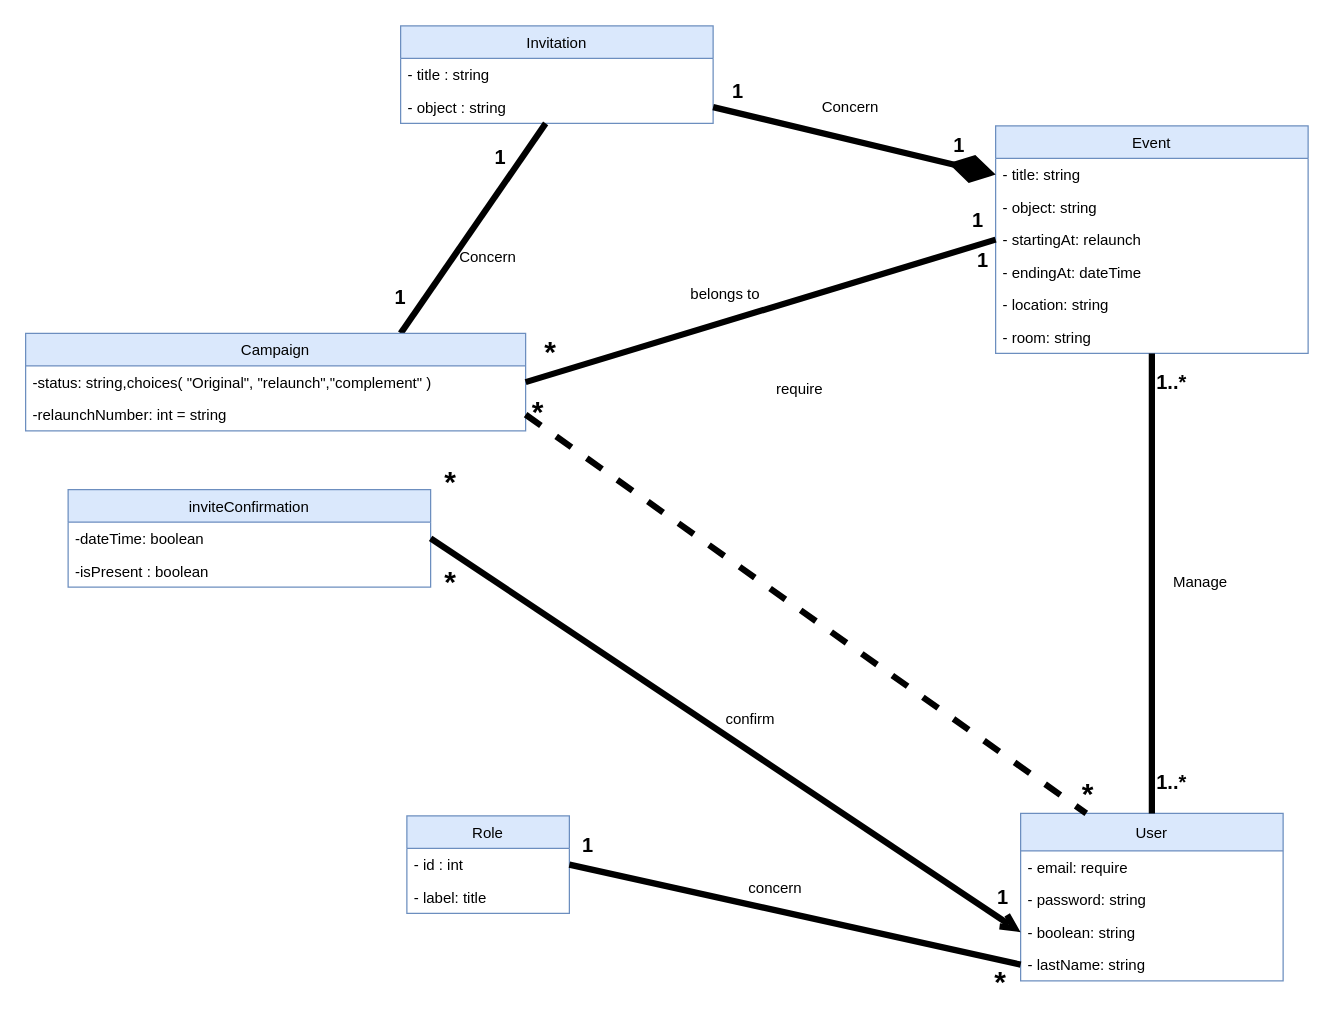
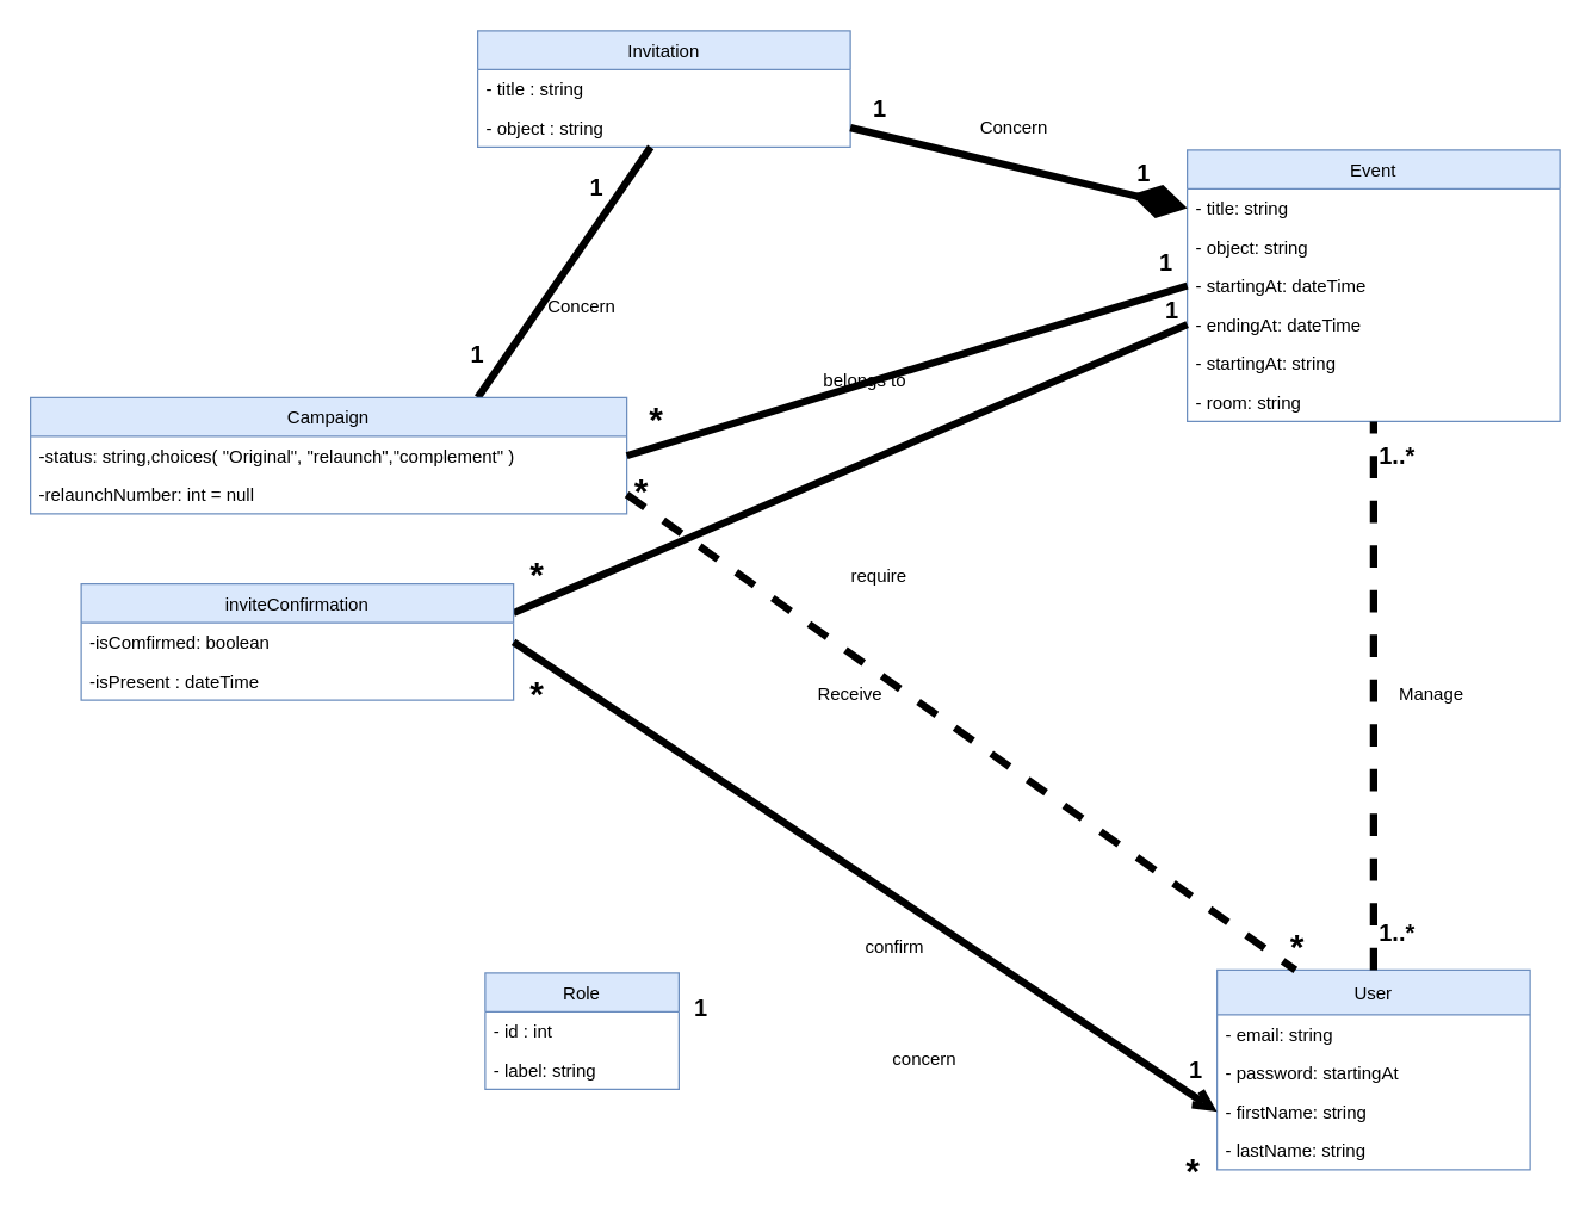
  <mxCell id="0" />
  <mxCell id="1" parent="0" />
  <mxCell id="2" value="User" style="swimlane;fontStyle=0;childLayout=stackLayout;horizontal=1;startSize=30;fillColor=#dae8fc;horizontalStack=0;resizeParent=1;resizeParentMax=0;resizeLast=0;collapsible=1;marginBottom=0;strokeColor=#6c8ebf;" parent="1" vertex="1"><mxGeometry x="816" y="650" width="210" height="134" as="geometry"><mxRectangle x="340" y="340" width="100" height="30" as="alternateBounds" /></mxGeometry></mxCell>
- <mxCell id="3" value="- email: require" style="text;strokeColor=none;fillColor=none;align=left;verticalAlign=top;spacingLeft=4;spacingRight=4;overflow=hidden;rotatable=0;points=[[0,0.5],[1,0.5]];portConstraint=eastwest;" parent="2" vertex="1"><mxGeometry y="30" width="210" height="26" as="geometry" /></mxCell>
- <mxCell id="4" value="- password: string" style="text;strokeColor=none;fillColor=none;align=left;verticalAlign=top;spacingLeft=4;spacingRight=4;overflow=hidden;rotatable=0;points=[[0,0.5],[1,0.5]];portConstraint=eastwest;" parent="2" vertex="1"><mxGeometry y="56" width="210" height="26" as="geometry" /></mxCell>
- <mxCell id="5" value="- boolean: string" style="text;strokeColor=none;fillColor=none;align=left;verticalAlign=top;spacingLeft=4;spacingRight=4;overflow=hidden;rotatable=0;points=[[0,0.5],[1,0.5]];portConstraint=eastwest;" parent="2" vertex="1"><mxGeometry y="82" width="210" height="26" as="geometry" /></mxCell>
+ <mxCell id="3" value="- email: string" style="text;strokeColor=none;fillColor=none;align=left;verticalAlign=top;spacingLeft=4;spacingRight=4;overflow=hidden;rotatable=0;points=[[0,0.5],[1,0.5]];portConstraint=eastwest;" parent="2" vertex="1"><mxGeometry y="30" width="210" height="26" as="geometry" /></mxCell>
+ <mxCell id="4" value="- password: startingAt" style="text;strokeColor=none;fillColor=none;align=left;verticalAlign=top;spacingLeft=4;spacingRight=4;overflow=hidden;rotatable=0;points=[[0,0.5],[1,0.5]];portConstraint=eastwest;" parent="2" vertex="1"><mxGeometry y="56" width="210" height="26" as="geometry" /></mxCell>
+ <mxCell id="5" value="- firstName: string" style="text;strokeColor=none;fillColor=none;align=left;verticalAlign=top;spacingLeft=4;spacingRight=4;overflow=hidden;rotatable=0;points=[[0,0.5],[1,0.5]];portConstraint=eastwest;" parent="2" vertex="1"><mxGeometry y="82" width="210" height="26" as="geometry" /></mxCell>
  <mxCell id="6" value="- lastName: string" style="text;strokeColor=none;fillColor=none;align=left;verticalAlign=top;spacingLeft=4;spacingRight=4;overflow=hidden;rotatable=0;points=[[0,0.5],[1,0.5]];portConstraint=eastwest;" parent="2" vertex="1"><mxGeometry y="108" width="210" height="26" as="geometry" /></mxCell>
  <mxCell id="7" value="Event" style="swimlane;fontStyle=0;childLayout=stackLayout;horizontal=1;startSize=26;fillColor=#dae8fc;horizontalStack=0;resizeParent=1;resizeParentMax=0;resizeLast=0;collapsible=1;marginBottom=0;strokeColor=#6c8ebf;" parent="1" vertex="1"><mxGeometry x="796" y="100" width="250" height="182" as="geometry" /></mxCell>
  <mxCell id="8" value="- title: string" style="text;strokeColor=none;fillColor=none;align=left;verticalAlign=top;spacingLeft=4;spacingRight=4;overflow=hidden;rotatable=0;points=[[0,0.5],[1,0.5]];portConstraint=eastwest;" parent="7" vertex="1"><mxGeometry y="26" width="250" height="26" as="geometry" /></mxCell>
  <mxCell id="9" value="- object: string" style="text;strokeColor=none;fillColor=none;align=left;verticalAlign=top;spacingLeft=4;spacingRight=4;overflow=hidden;rotatable=0;points=[[0,0.5],[1,0.5]];portConstraint=eastwest;" parent="7" vertex="1"><mxGeometry y="52" width="250" height="26" as="geometry" /></mxCell>
- <mxCell id="10" value="- startingAt: relaunch" style="text;strokeColor=none;fillColor=none;align=left;verticalAlign=top;spacingLeft=4;spacingRight=4;overflow=hidden;rotatable=0;points=[[0,0.5],[1,0.5]];portConstraint=eastwest;" parent="7" vertex="1"><mxGeometry y="78" width="250" height="26" as="geometry" /></mxCell>
+ <mxCell id="10" value="- startingAt: dateTime" style="text;strokeColor=none;fillColor=none;align=left;verticalAlign=top;spacingLeft=4;spacingRight=4;overflow=hidden;rotatable=0;points=[[0,0.5],[1,0.5]];portConstraint=eastwest;" parent="7" vertex="1"><mxGeometry y="78" width="250" height="26" as="geometry" /></mxCell>
  <mxCell id="11" value="- endingAt: dateTime" style="text;strokeColor=none;fillColor=none;align=left;verticalAlign=top;spacingLeft=4;spacingRight=4;overflow=hidden;rotatable=0;points=[[0,0.5],[1,0.5]];portConstraint=eastwest;" parent="7" vertex="1"><mxGeometry y="104" width="250" height="26" as="geometry" /></mxCell>
- <mxCell id="12" value="- location: string" style="text;strokeColor=none;fillColor=none;align=left;verticalAlign=top;spacingLeft=4;spacingRight=4;overflow=hidden;rotatable=0;points=[[0,0.5],[1,0.5]];portConstraint=eastwest;" parent="7" vertex="1"><mxGeometry y="130" width="250" height="26" as="geometry" /></mxCell>
+ <mxCell id="12" value="- startingAt: string" style="text;strokeColor=none;fillColor=none;align=left;verticalAlign=top;spacingLeft=4;spacingRight=4;overflow=hidden;rotatable=0;points=[[0,0.5],[1,0.5]];portConstraint=eastwest;" parent="7" vertex="1"><mxGeometry y="130" width="250" height="26" as="geometry" /></mxCell>
  <mxCell id="13" value="- room: string" style="text;strokeColor=none;fillColor=none;align=left;verticalAlign=top;spacingLeft=4;spacingRight=4;overflow=hidden;rotatable=0;points=[[0,0.5],[1,0.5]];portConstraint=eastwest;" parent="7" vertex="1"><mxGeometry y="156" width="250" height="26" as="geometry" /></mxCell>
- <mxCell id="14" value="" style="endArrow=none;html=1;rounded=0;strokeWidth=5;exitX=0.5;exitY=0;exitDx=0;exitDy=0;fillColor=#d5e8d4;strokeColor=#000000;" parent="1" source="2" target="13" edge="1"><mxGeometry width="50" height="50" relative="1" as="geometry"><mxPoint x="987" y="500" as="sourcePoint" /><mxPoint x="1037" y="450" as="targetPoint" /></mxGeometry></mxCell>
+ <mxCell id="14" value="" style="endArrow=none;html=1;rounded=0;strokeWidth=5;exitX=0.5;exitY=0;exitDx=0;exitDy=0;fillColor=#d5e8d4;strokeColor=#000000;dashed=1;" parent="1" source="2" target="13" edge="1"><mxGeometry width="50" height="50" relative="1" as="geometry"><mxPoint x="987" y="500" as="sourcePoint" /><mxPoint x="1037" y="450" as="targetPoint" /></mxGeometry></mxCell>
  <mxCell id="15" value="Manage" style="text;html=1;strokeColor=none;fillColor=none;align=center;verticalAlign=middle;whiteSpace=wrap;rounded=0;" parent="1" vertex="1"><mxGeometry x="930" y="450" width="60" height="30" as="geometry" /></mxCell>
  <mxCell id="16" value="1..*" style="text;html=1;strokeColor=none;fillColor=none;align=center;verticalAlign=middle;whiteSpace=wrap;rounded=0;fontSize=16;fontStyle=1" parent="1" vertex="1"><mxGeometry x="927" y="610" width="20" height="30" as="geometry" /></mxCell>
  <mxCell id="17" value="Invitation" style="swimlane;fontStyle=0;childLayout=stackLayout;horizontal=1;startSize=26;fillColor=#dae8fc;horizontalStack=0;resizeParent=1;resizeParentMax=0;resizeLast=0;collapsible=1;marginBottom=0;strokeColor=#6c8ebf;" parent="1" vertex="1"><mxGeometry x="320" y="20" width="250" height="78" as="geometry" /></mxCell>
  <mxCell id="18" value="- title : string" style="text;strokeColor=none;fillColor=none;align=left;verticalAlign=top;spacingLeft=4;spacingRight=4;overflow=hidden;rotatable=0;points=[[0,0.5],[1,0.5]];portConstraint=eastwest;" parent="17" vertex="1"><mxGeometry y="26" width="250" height="26" as="geometry" /></mxCell>
  <mxCell id="19" value="- object : string" style="text;strokeColor=none;fillColor=none;align=left;verticalAlign=top;spacingLeft=4;spacingRight=4;overflow=hidden;rotatable=0;points=[[0,0.5],[1,0.5]];portConstraint=eastwest;" parent="17" vertex="1"><mxGeometry y="52" width="250" height="26" as="geometry" /></mxCell>
  <mxCell id="20" value="" style="endArrow=diamondThin;endFill=1;endSize=24;html=1;rounded=0;exitX=1;exitY=0.5;exitDx=0;exitDy=0;entryX=0;entryY=0.5;entryDx=0;entryDy=0;strokeWidth=5;fillColor=#d5e8d4;strokeColor=#000000;" parent="1" source="19" target="8" edge="1"><mxGeometry width="160" relative="1" as="geometry"><mxPoint x="1247" y="239" as="sourcePoint" /><mxPoint x="710" y="160" as="targetPoint" /></mxGeometry></mxCell>
  <mxCell id="21" value="1" style="text;html=1;strokeColor=none;fillColor=none;align=center;verticalAlign=middle;whiteSpace=wrap;rounded=0;fontSize=16;fontStyle=1" parent="1" vertex="1"><mxGeometry x="757" y="100" width="20" height="30" as="geometry" /></mxCell>
  <mxCell id="22" value="1" style="text;html=1;strokeColor=none;fillColor=none;align=center;verticalAlign=middle;whiteSpace=wrap;rounded=0;fontSize=16;fontStyle=1" parent="1" vertex="1"><mxGeometry x="580" y="57" width="20" height="30" as="geometry" /></mxCell>
- <mxCell id="23" value="belongs to" style="text;html=1;strokeColor=none;fillColor=none;align=center;verticalAlign=middle;whiteSpace=wrap;rounded=0;" parent="1" vertex="1"><mxGeometry x="550" y="220" width="60" height="30" as="geometry" /></mxCell>
+ <mxCell id="23" value="belongs to" style="text;html=1;strokeColor=none;fillColor=none;align=center;verticalAlign=middle;whiteSpace=wrap;rounded=0;" parent="1" vertex="1"><mxGeometry x="550" y="240" width="60" height="30" as="geometry" /></mxCell>
  <mxCell id="24" style="edgeStyle=none;rounded=0;sketch=0;jumpStyle=none;orthogonalLoop=1;jettySize=auto;html=1;exitX=0.75;exitY=0;exitDx=0;exitDy=0;shadow=0;fontSize=18;endArrow=none;endFill=0;endSize=6;strokeWidth=5;fillColor=#d5e8d4;strokeColor=#000000;" parent="1" source="25" target="19" edge="1"><mxGeometry relative="1" as="geometry"><mxPoint x="392.25" y="126.106" as="targetPoint" /></mxGeometry></mxCell>
  <mxCell id="25" value="Campaign" style="swimlane;fontStyle=0;childLayout=stackLayout;horizontal=1;startSize=26;fillColor=#dae8fc;horizontalStack=0;resizeParent=1;resizeParentMax=0;resizeLast=0;collapsible=1;marginBottom=0;strokeColor=#6c8ebf;" parent="1" vertex="1"><mxGeometry x="20" y="266" width="400" height="78" as="geometry" /></mxCell>
  <mxCell id="26" value="-status: string,choices( &quot;Original&quot;, &quot;relaunch&quot;,&quot;complement&quot; )" style="text;align=left;verticalAlign=top;spacingLeft=4;spacingRight=4;overflow=hidden;rotatable=0;points=[[0,0.5],[1,0.5]];portConstraint=eastwest;" parent="25" vertex="1"><mxGeometry y="26" width="400" height="26" as="geometry" /></mxCell>
- <mxCell id="27" value="-relaunchNumber: int = string" style="text;align=left;verticalAlign=top;spacingLeft=4;spacingRight=4;overflow=hidden;rotatable=0;points=[[0,0.5],[1,0.5]];portConstraint=eastwest;" parent="25" vertex="1"><mxGeometry y="52" width="400" height="26" as="geometry" /></mxCell>
+ <mxCell id="27" value="-relaunchNumber: int = null" style="text;align=left;verticalAlign=top;spacingLeft=4;spacingRight=4;overflow=hidden;rotatable=0;points=[[0,0.5],[1,0.5]];portConstraint=eastwest;" parent="25" vertex="1"><mxGeometry y="52" width="400" height="26" as="geometry" /></mxCell>
  <mxCell id="28" value="1" style="text;html=1;strokeColor=none;fillColor=none;align=center;verticalAlign=middle;whiteSpace=wrap;rounded=0;fontSize=16;fontStyle=1" parent="1" vertex="1"><mxGeometry x="390" width="20" height="30" as="geometry" y="110" /></mxCell>
  <mxCell id="29" value="1" style="text;html=1;strokeColor=none;fillColor=none;align=center;verticalAlign=middle;whiteSpace=wrap;rounded=0;fontSize=16;fontStyle=1" parent="1" vertex="1"><mxGeometry x="310" y="222" width="20" height="30" as="geometry" /></mxCell>
  <mxCell id="30" value="Concern" style="text;html=1;strokeColor=none;fillColor=none;align=center;verticalAlign=middle;whiteSpace=wrap;rounded=0;" parent="1" vertex="1"><mxGeometry x="360" y="190" width="60" height="30" as="geometry" /></mxCell>
+ <mxCell id="31" style="edgeStyle=none;rounded=0;sketch=0;jumpStyle=none;orthogonalLoop=1;jettySize=auto;html=1;exitX=1;exitY=0.25;exitDx=0;exitDy=0;entryX=0;entryY=0.5;entryDx=0;entryDy=0;shadow=0;fontSize=18;endArrow=none;endFill=0;endSize=6;strokeWidth=5;fillColor=#d5e8d4;strokeColor=#000000;" parent="1" source="32" target="11" edge="1"><mxGeometry relative="1" as="geometry" /></mxCell>
  <mxCell id="32" value="inviteConfirmation" style="swimlane;fontStyle=0;childLayout=stackLayout;horizontal=1;startSize=26;fillColor=#dae8fc;horizontalStack=0;resizeParent=1;resizeParentMax=0;resizeLast=0;collapsible=1;marginBottom=0;strokeColor=#6c8ebf;" parent="1" vertex="1"><mxGeometry x="54" y="391" width="290" height="78" as="geometry" /></mxCell>
- <mxCell id="33" value="-dateTime: boolean" style="text;strokeColor=none;fillColor=none;align=left;verticalAlign=top;spacingLeft=4;spacingRight=4;overflow=hidden;rotatable=0;points=[[0,0.5],[1,0.5]];portConstraint=eastwest;" parent="32" vertex="1"><mxGeometry y="26" width="290" height="26" as="geometry" /></mxCell>
- <mxCell id="34" value="-isPresent : boolean" style="text;strokeColor=none;fillColor=none;align=left;verticalAlign=top;spacingLeft=4;spacingRight=4;overflow=hidden;rotatable=0;points=[[0,0.5],[1,0.5]];portConstraint=eastwest;" parent="32" vertex="1"><mxGeometry y="52" width="290" height="26" as="geometry" /></mxCell>
+ <mxCell id="33" value="-isComfirmed: boolean" style="text;strokeColor=none;fillColor=none;align=left;verticalAlign=top;spacingLeft=4;spacingRight=4;overflow=hidden;rotatable=0;points=[[0,0.5],[1,0.5]];portConstraint=eastwest;" parent="32" vertex="1"><mxGeometry y="26" width="290" height="26" as="geometry" /></mxCell>
+ <mxCell id="34" value="-isPresent : dateTime" style="text;strokeColor=none;fillColor=none;align=left;verticalAlign=top;spacingLeft=4;spacingRight=4;overflow=hidden;rotatable=0;points=[[0,0.5],[1,0.5]];portConstraint=eastwest;" parent="32" vertex="1"><mxGeometry y="52" width="290" height="26" as="geometry" /></mxCell>
  <mxCell id="35" value="*" style="text;html=1;strokeColor=none;fillColor=none;align=center;verticalAlign=middle;whiteSpace=wrap;rounded=0;fontSize=24;fontStyle=1" parent="1" vertex="1"><mxGeometry x="350" y="370" width="20" height="30" as="geometry" /></mxCell>
  <mxCell id="36" value="1" style="text;html=1;strokeColor=none;fillColor=none;align=center;verticalAlign=middle;whiteSpace=wrap;rounded=0;fontSize=16;fontStyle=1" parent="1" vertex="1"><mxGeometry x="776" y="192" width="20" height="30" as="geometry" /></mxCell>
  <mxCell id="37" style="edgeStyle=none;rounded=0;sketch=0;jumpStyle=none;orthogonalLoop=1;jettySize=auto;html=1;exitX=1;exitY=0.5;exitDx=0;exitDy=0;entryX=0;entryY=0.5;entryDx=0;entryDy=0;shadow=0;fontSize=18;endArrow=open;endFill=0;endSize=6;strokeWidth=5;fillColor=#d5e8d4;strokeColor=#000000;" parent="1" source="33" target="5" edge="1"><mxGeometry relative="1" as="geometry" /></mxCell>
  <mxCell id="38" value="1" style="text;html=1;strokeColor=none;fillColor=none;align=center;verticalAlign=middle;whiteSpace=wrap;rounded=0;fontSize=16;fontStyle=1" parent="1" vertex="1"><mxGeometry x="792" y="702" width="20" height="30" as="geometry" /></mxCell>
- <mxCell id="39" value="confirm" style="text;html=1;strokeColor=none;fillColor=none;align=center;verticalAlign=middle;whiteSpace=wrap;rounded=0;" parent="1" vertex="1"><mxGeometry x="570" y="560" width="60" height="30" as="geometry" /></mxCell>
+ <mxCell id="39" value="confirm" style="text;html=1;strokeColor=none;fillColor=none;align=center;verticalAlign=middle;whiteSpace=wrap;rounded=0;" parent="1" vertex="1"><mxGeometry x="570" y="620" width="60" height="30" as="geometry" /></mxCell>
  <mxCell id="40" value="Role" style="swimlane;fontStyle=0;childLayout=stackLayout;horizontal=1;startSize=26;fillColor=#dae8fc;horizontalStack=0;resizeParent=1;resizeParentMax=0;resizeLast=0;collapsible=1;marginBottom=0;strokeColor=#6c8ebf;" parent="1" vertex="1"><mxGeometry x="325" y="652" width="130" height="78" as="geometry" /></mxCell>
  <mxCell id="41" value="- id : int" style="text;strokeColor=none;fillColor=none;align=left;verticalAlign=top;spacingLeft=4;spacingRight=4;overflow=hidden;rotatable=0;points=[[0,0.5],[1,0.5]];portConstraint=eastwest;" parent="40" vertex="1"><mxGeometry y="26" width="130" height="26" as="geometry" /></mxCell>
- <mxCell id="42" value="- label: title" style="text;strokeColor=none;fillColor=none;align=left;verticalAlign=top;spacingLeft=4;spacingRight=4;overflow=hidden;rotatable=0;points=[[0,0.5],[1,0.5]];portConstraint=eastwest;" parent="40" vertex="1"><mxGeometry y="52" width="130" height="26" as="geometry" /></mxCell>
- <mxCell id="43" style="edgeStyle=none;rounded=0;sketch=0;jumpStyle=none;orthogonalLoop=1;jettySize=auto;html=1;exitX=1;exitY=0.5;exitDx=0;exitDy=0;entryX=0;entryY=0.5;entryDx=0;entryDy=0;shadow=0;fontSize=18;endArrow=none;endFill=0;endSize=6;strokeWidth=5;fillColor=#d5e8d4;strokeColor=#000000;" parent="1" source="41" target="6" edge="1"><mxGeometry relative="1" as="geometry" /></mxCell>
+ <mxCell id="42" value="- label: string" style="text;strokeColor=none;fillColor=none;align=left;verticalAlign=top;spacingLeft=4;spacingRight=4;overflow=hidden;rotatable=0;points=[[0,0.5],[1,0.5]];portConstraint=eastwest;" parent="40" vertex="1"><mxGeometry y="52" width="130" height="26" as="geometry" /></mxCell>
  <mxCell id="44" value="1" style="text;html=1;strokeColor=none;fillColor=none;align=center;verticalAlign=middle;whiteSpace=wrap;rounded=0;fontSize=16;fontStyle=1" parent="1" vertex="1"><mxGeometry x="460" y="660" width="20" height="30" as="geometry" /></mxCell>
- <mxCell id="45" value="require" style="text;html=1;strokeColor=none;fillColor=none;align=center;verticalAlign=middle;whiteSpace=wrap;rounded=0;" parent="1" vertex="1"><mxGeometry x="610" y="296" width="59" height="30" as="geometry" /></mxCell>
+ <mxCell id="45" value="require" style="text;html=1;strokeColor=none;fillColor=none;align=center;verticalAlign=middle;whiteSpace=wrap;rounded=0;" parent="1" vertex="1"><mxGeometry x="560" y="371" width="59" height="30" as="geometry" /></mxCell>
  <mxCell id="46" value="Concern" style="text;html=1;strokeColor=none;fillColor=none;align=center;verticalAlign=middle;whiteSpace=wrap;rounded=0;" parent="1" vertex="1"><mxGeometry x="650" y="70" width="60" height="30" as="geometry" /></mxCell>
  <mxCell id="47" value="concern" style="text;html=1;strokeColor=none;fillColor=none;align=center;verticalAlign=middle;whiteSpace=wrap;rounded=0;" parent="1" vertex="1"><mxGeometry x="590" y="695" width="60" height="30" as="geometry" /></mxCell>
  <mxCell id="48" style="edgeStyle=none;rounded=0;sketch=0;jumpStyle=none;orthogonalLoop=1;jettySize=auto;html=1;exitX=1;exitY=0.5;exitDx=0;exitDy=0;shadow=0;fontSize=18;endArrow=none;endFill=0;endSize=6;strokeWidth=5;entryX=0.25;entryY=0;entryDx=0;entryDy=0;strokeColor=#000000;fillColor=#d5e8d4;dashed=1;" parent="1" source="27" target="2" edge="1"><mxGeometry relative="1" as="geometry"><mxPoint x="307.5" y="262" as="sourcePoint" /><mxPoint x="600" y="460" as="targetPoint" /></mxGeometry></mxCell>
  <mxCell id="49" value="1..*" style="text;html=1;strokeColor=none;fillColor=none;align=center;verticalAlign=middle;whiteSpace=wrap;rounded=0;fontSize=16;fontStyle=1" parent="1" vertex="1"><mxGeometry x="927" y="290" width="20" height="30" as="geometry" /></mxCell>
  <mxCell id="50" value="*" style="text;html=1;strokeColor=none;fillColor=none;align=center;verticalAlign=middle;whiteSpace=wrap;rounded=0;fontSize=24;fontStyle=1" parent="1" vertex="1"><mxGeometry x="860" y="620" width="20" height="30" as="geometry" /></mxCell>
+ <mxCell id="51" value="Receive" style="text;html=1;strokeColor=none;fillColor=none;align=center;verticalAlign=middle;whiteSpace=wrap;rounded=0;" parent="1" vertex="1"><mxGeometry x="540" y="450" width="60" height="30" as="geometry" /></mxCell>
  <mxCell id="52" value="*" style="text;html=1;strokeColor=none;fillColor=none;align=center;verticalAlign=middle;whiteSpace=wrap;rounded=0;fontSize=24;fontStyle=1" parent="1" vertex="1"><mxGeometry x="790" y="770" width="20" height="30" as="geometry" /></mxCell>
  <mxCell id="53" value="*" style="text;html=1;strokeColor=none;fillColor=none;align=center;verticalAlign=middle;whiteSpace=wrap;rounded=0;fontSize=24;fontStyle=1" parent="1" vertex="1"><mxGeometry x="350" y="450" width="20" height="30" as="geometry" /></mxCell>
  <mxCell id="54" value="*" style="text;html=1;strokeColor=none;fillColor=none;align=center;verticalAlign=middle;whiteSpace=wrap;rounded=0;fontSize=24;fontStyle=1" parent="1" vertex="1"><mxGeometry x="420" y="314" width="20" height="30" as="geometry" /></mxCell>
  <mxCell id="55" style="edgeStyle=none;rounded=0;sketch=0;jumpStyle=none;orthogonalLoop=1;jettySize=auto;html=1;exitX=1;exitY=0.5;exitDx=0;exitDy=0;entryX=0;entryY=0.5;entryDx=0;entryDy=0;shadow=0;fontSize=18;endArrow=none;endFill=0;endSize=6;strokeWidth=5;fillColor=#d5e8d4;strokeColor=#000000;" parent="1" source="26" target="10" edge="1"><mxGeometry relative="1" as="geometry"><mxPoint x="354" y="420.5" as="sourcePoint" /><mxPoint x="806" y="227" as="targetPoint" /></mxGeometry></mxCell>
  <mxCell id="56" value="*" style="text;html=1;strokeColor=none;fillColor=none;align=center;verticalAlign=middle;whiteSpace=wrap;rounded=0;fontSize=24;fontStyle=1" parent="1" vertex="1"><mxGeometry x="430" y="266" width="20" height="30" as="geometry" /></mxCell>
  <mxCell id="57" value="1" style="text;html=1;strokeColor=none;fillColor=none;align=center;verticalAlign=middle;whiteSpace=wrap;rounded=0;fontSize=16;fontStyle=1" parent="1" vertex="1"><mxGeometry x="772" y="160" width="20" height="30" as="geometry" /></mxCell>
